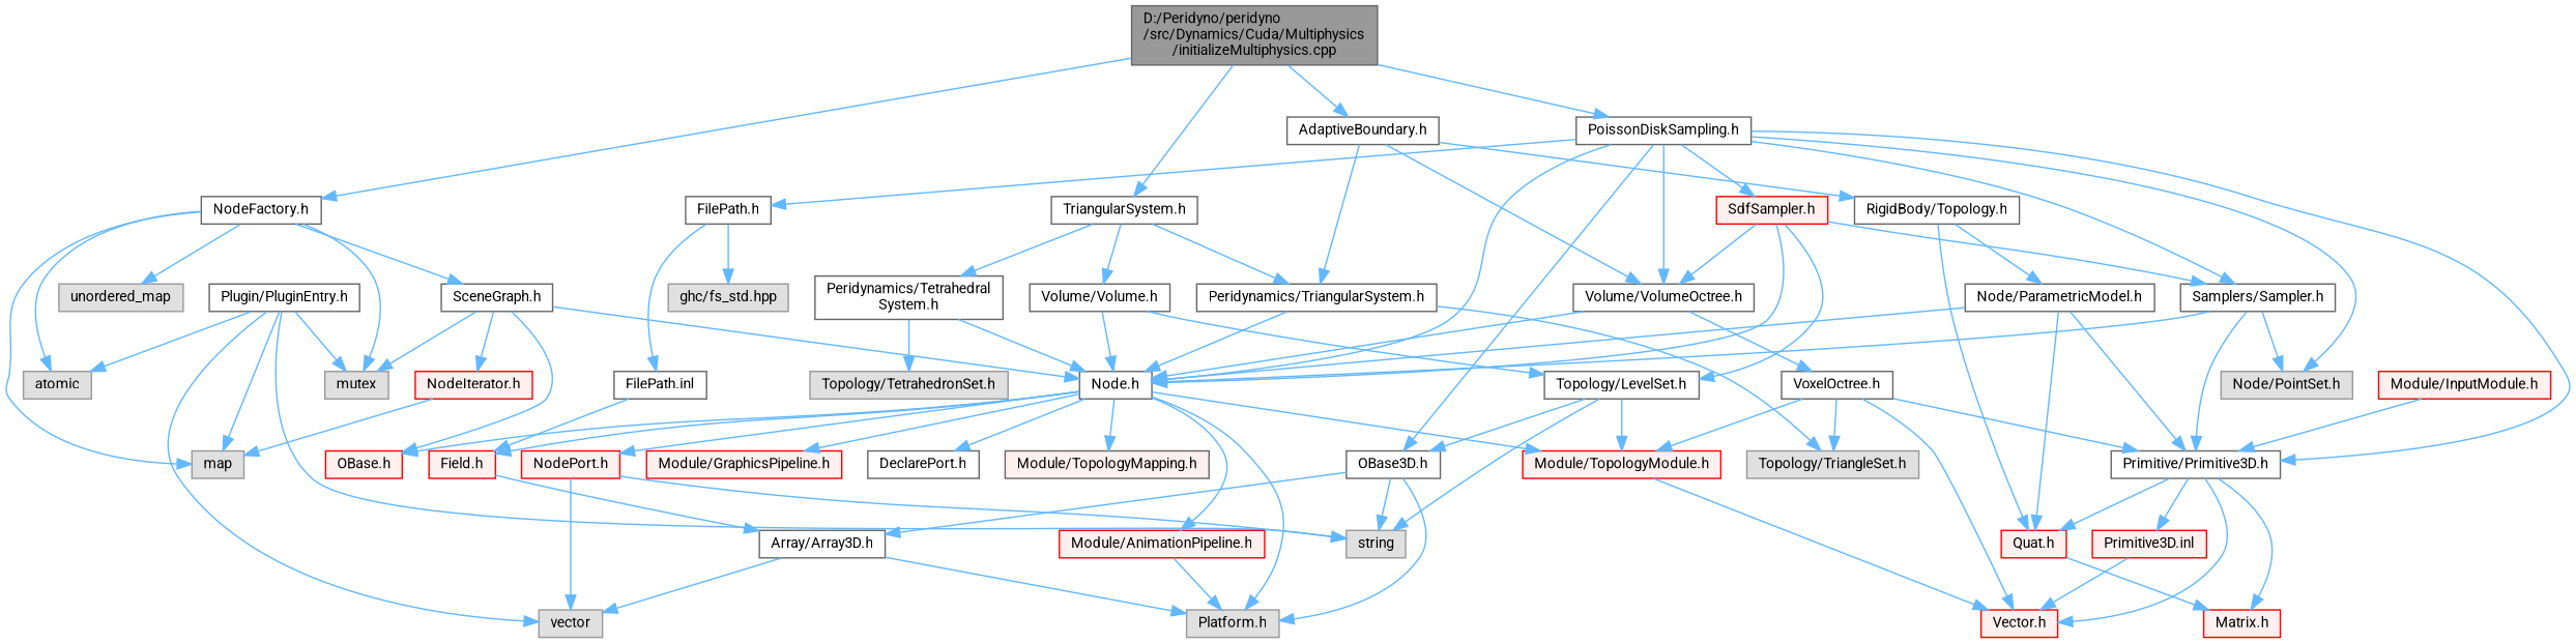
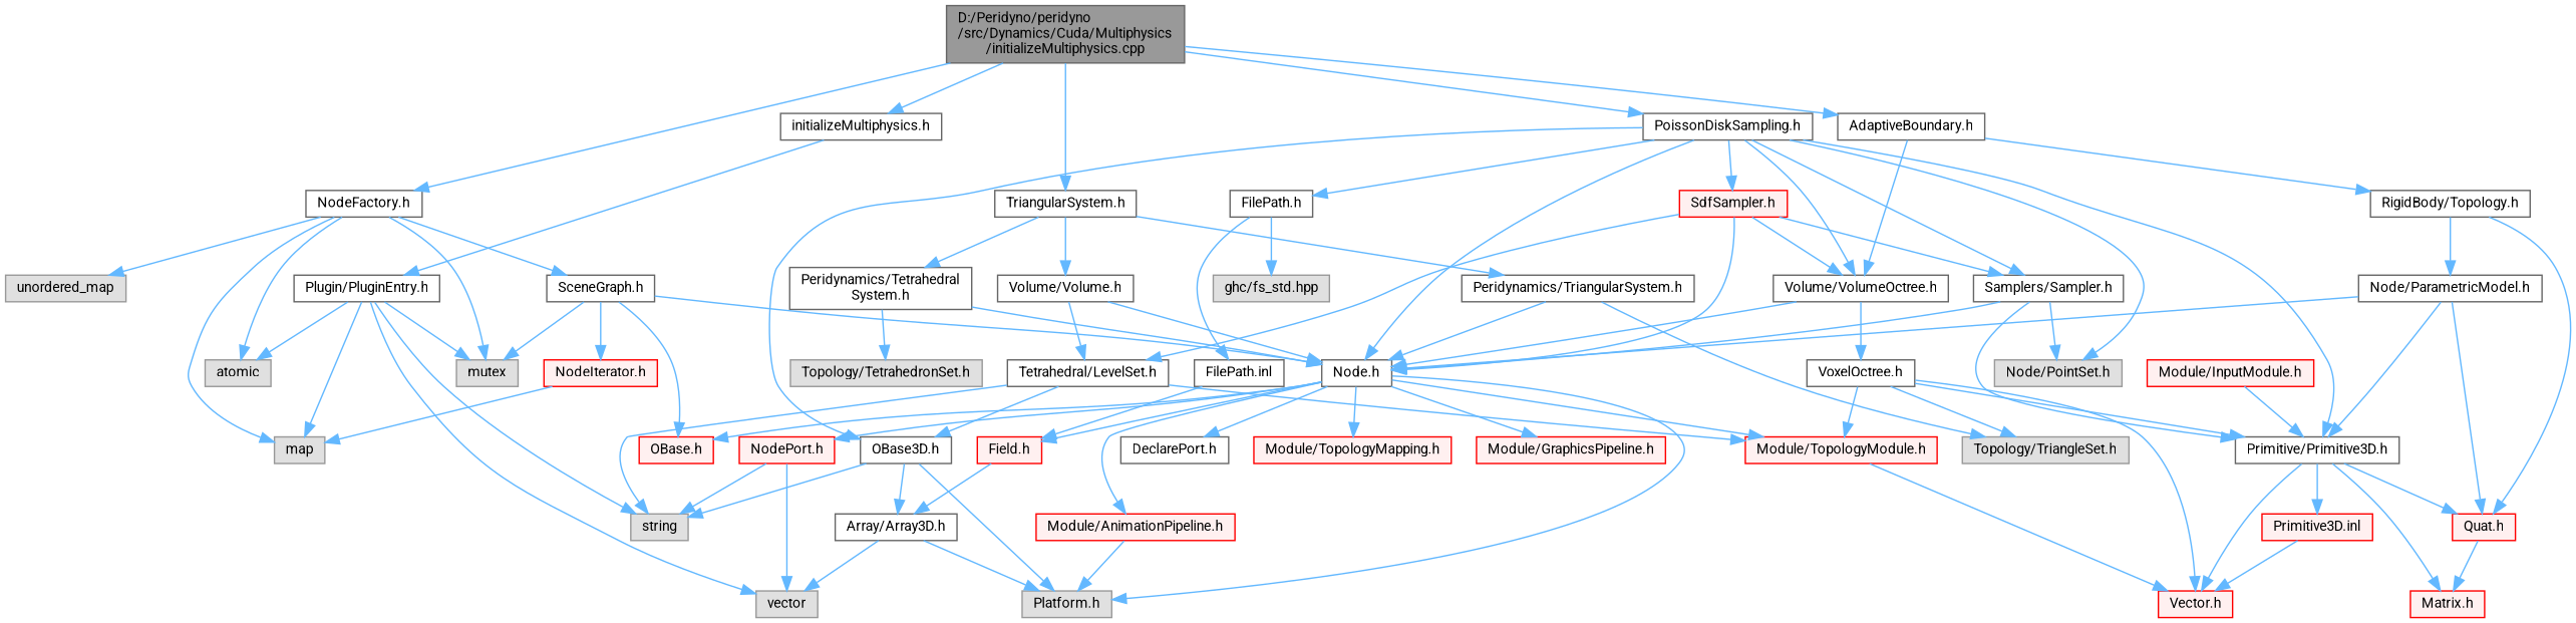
  digraph {
    fontname=Roboto
    node [color=grey40 fillcolor=white fontname=Roboto fontsize=10 shape=box style=filled]
    edge [color=steelblue1 fontname=Roboto fontsize=10 labelfontname=Helvetica labelfontsize=10 style=solid]
    n1 [color=gray40 fillcolor=grey60 fontcolor=black height=0.2 label="D:/Peridyno/peridyno\l/src/Dynamics/Cuda/Multiphysics\l/initializeMultiphysics.cpp" width=0.4]
+   n2 [height=0.2 label="initializeMultiphysics.h" width=0.4]
    n3 [height=0.2 label="NodeFactory.h" width=0.4]
    n4 [height=0.2 label="TriangularSystem.h" width=0.4]
    n5 [height=0.2 label="AdaptiveBoundary.h" width=0.4]
    n6 [height=0.2 label="PoissonDiskSampling.h" width=0.4]
    n7 [height=0.2 label="Plugin/PluginEntry.h" width=0.4]
    n8 [color=grey60 fillcolor="#E0E0E0" height=0.2 label=map width=0.4]
    n9 [color=grey60 fillcolor="#E0E0E0" height=0.2 label=atomic width=0.4]
    n10 [color=grey60 fillcolor="#E0E0E0" height=0.2 label=mutex width=0.4]
    n11 [color=grey60 fillcolor="#E0E0E0" height=0.2 label=unordered_map width=0.4]
    n12 [height=0.2 label="SceneGraph.h" width=0.4]
    n13 [height=0.2 label="Volume/Volume.h" width=0.4]
    n14 [height=0.2 label="Peridynamics/TriangularSystem.h" width=0.4]
    n15 [height=0.2 label="Peridynamics/Tetrahedral\lSystem.h" width=0.4]
    n16 [height=0.2 label="Volume/VolumeOctree.h" width=0.4]
    n17 [height=0.2 label="RigidBody/Topology.h" width=0.4]
    n18 [height=0.2 label="Node.h" width=0.4]
    n19 [height=0.2 label="Primitive/Primitive3D.h" width=0.4]
    n20 [height=0.2 label="OBase3D.h" width=0.4]
    n21 [color=grey60 fillcolor="#E0E0E0" height=0.2 label="Node/PointSet.h" width=0.4]
    n22 [height=0.2 label="Samplers/Sampler.h" width=0.4]
    n23 [height=0.2 label="FilePath.h" width=0.4]
    n24 [color=red fillcolor="#FFF0F0" height=0.2 label="SdfSampler.h" width=0.4]
    n25 [color=grey60 fillcolor="#E0E0E0" height=0.2 label=string width=0.4]
    n26 [color=grey60 fillcolor="#E0E0E0" height=0.2 label=vector width=0.4]
    n27 [color=grey60 fillcolor="#E0E0E0" height=0.2 label="Platform.h" width=0.4]
    n28 [color=red fillcolor="#FFF0F0" height=0.2 label="OBase.h" width=0.4]
    n29 [color=red fillcolor="#FFF0F0" height=0.2 label="NodeIterator.h" width=0.4]
    n30 [color=red fillcolor="#FFF0F0" height=0.2 label="Field.h" width=0.4]
    n31 [height=0.2 label="DeclarePort.h" width=0.4]
    n32 [color=red fillcolor="#FFF0F0" height=0.2 label="NodePort.h" width=0.4]
    n33 [color=red fillcolor="#FFF0F0" height=0.2 label="Module/TopologyModule.h" width=0.4]
-   n34 [fillcolor="#FFF0F0" height=0.2 label="Module/TopologyMapping.h" width=0.4]
+   n34 [color=red fillcolor="#FFF0F0" height=0.2 label="Module/TopologyMapping.h" width=0.4]
    n35 [color=red fillcolor="#FFF0F0" height=0.2 label="Module/AnimationPipeline.h" width=0.4]
    n36 [color=red fillcolor="#FFF0F0" height=0.2 label="Module/GraphicsPipeline.h" width=0.4]
    n37 [color=red fillcolor="#FFF0F0" height=0.2 label="Module/InputModule.h" width=0.4]
    n38 [height=0.2 label="Array/Array3D.h" width=0.4]
    n39 [color=red fillcolor="#FFF0F0" height=0.2 label="Vector.h" width=0.4]
    n40 [color=red fillcolor="#FFF0F0" height=0.2 label="Matrix.h" width=0.4]
    n41 [color=red fillcolor="#FFF0F0" height=0.2 label="Quat.h" width=0.4]
    n42 [color=red fillcolor="#FFF0F0" height=0.2 label="Primitive3D.inl" width=0.4]
-   n43 [height=0.2 label="Topology/LevelSet.h" width=0.4]
+   n43 [height=0.2 label="Tetrahedral/LevelSet.h" width=0.4]
    n44 [color=grey60 fillcolor="#E0E0E0" height=0.2 label="Topology/TriangleSet.h" width=0.4]
    n45 [color=grey60 fillcolor="#E0E0E0" height=0.2 label="Topology/TetrahedronSet.h" width=0.4]
    n46 [height=0.2 label="VoxelOctree.h" width=0.4]
    n47 [height=0.2 label="Node/ParametricModel.h" width=0.4]
    n48 [color=grey60 fillcolor="#E0E0E0" height=0.2 label="ghc/fs_std.hpp" width=0.4]
    n49 [height=0.2 label="FilePath.inl" width=0.4]
+   n1 -> n2
    n1 -> n3
    n1 -> n4
    n1 -> n5
    n1 -> n6
+   n2 -> n7
    n3 -> n8
    n3 -> n9
    n3 -> n10
    n3 -> n11
    n3 -> n12
    n4 -> n13
    n4 -> n14
    n4 -> n15
-   n5 -> n14
    n5 -> n16
    n5 -> n17
    n6 -> n16
    n6 -> n18
    n6 -> n19
    n6 -> n20
    n6 -> n21
    n6 -> n22
    n6 -> n23
    n6 -> n24
    n7 -> n8
    n7 -> n9
    n7 -> n10
    n7 -> n25
    n7 -> n26
    n12 -> n10
    n12 -> n18
    n12 -> n28
    n12 -> n29
    n13 -> n18
    n13 -> n43
    n14 -> n18
    n14 -> n44
    n15 -> n18
    n15 -> n45
    n16 -> n18
    n16 -> n46
    n17 -> n41
    n17 -> n47
    n18 -> n27
    n18 -> n28
    n18 -> n30
    n18 -> n31
    n18 -> n32
    n18 -> n33
    n18 -> n34
    n18 -> n35
    n18 -> n36
    n19 -> n39
    n19 -> n40
    n19 -> n41
    n19 -> n42
    n20 -> n25
    n20 -> n27
    n20 -> n38
    n22 -> n18
    n22 -> n19
    n22 -> n21
    n23 -> n48
    n23 -> n49
    n24 -> n16
    n24 -> n18
    n24 -> n22
    n24 -> n43
    n29 -> n8
    n30 -> n38
    n32 -> n25
    n32 -> n26
    n33 -> n39
    n35 -> n27
    n37 -> n19
    n38 -> n26
    n38 -> n27
    n41 -> n40
    n42 -> n39
    n43 -> n20
    n43 -> n25
    n43 -> n33
    n46 -> n19
    n46 -> n33
    n46 -> n39
    n46 -> n44
    n47 -> n18
    n47 -> n19
    n47 -> n41
    n49 -> n30
  }
